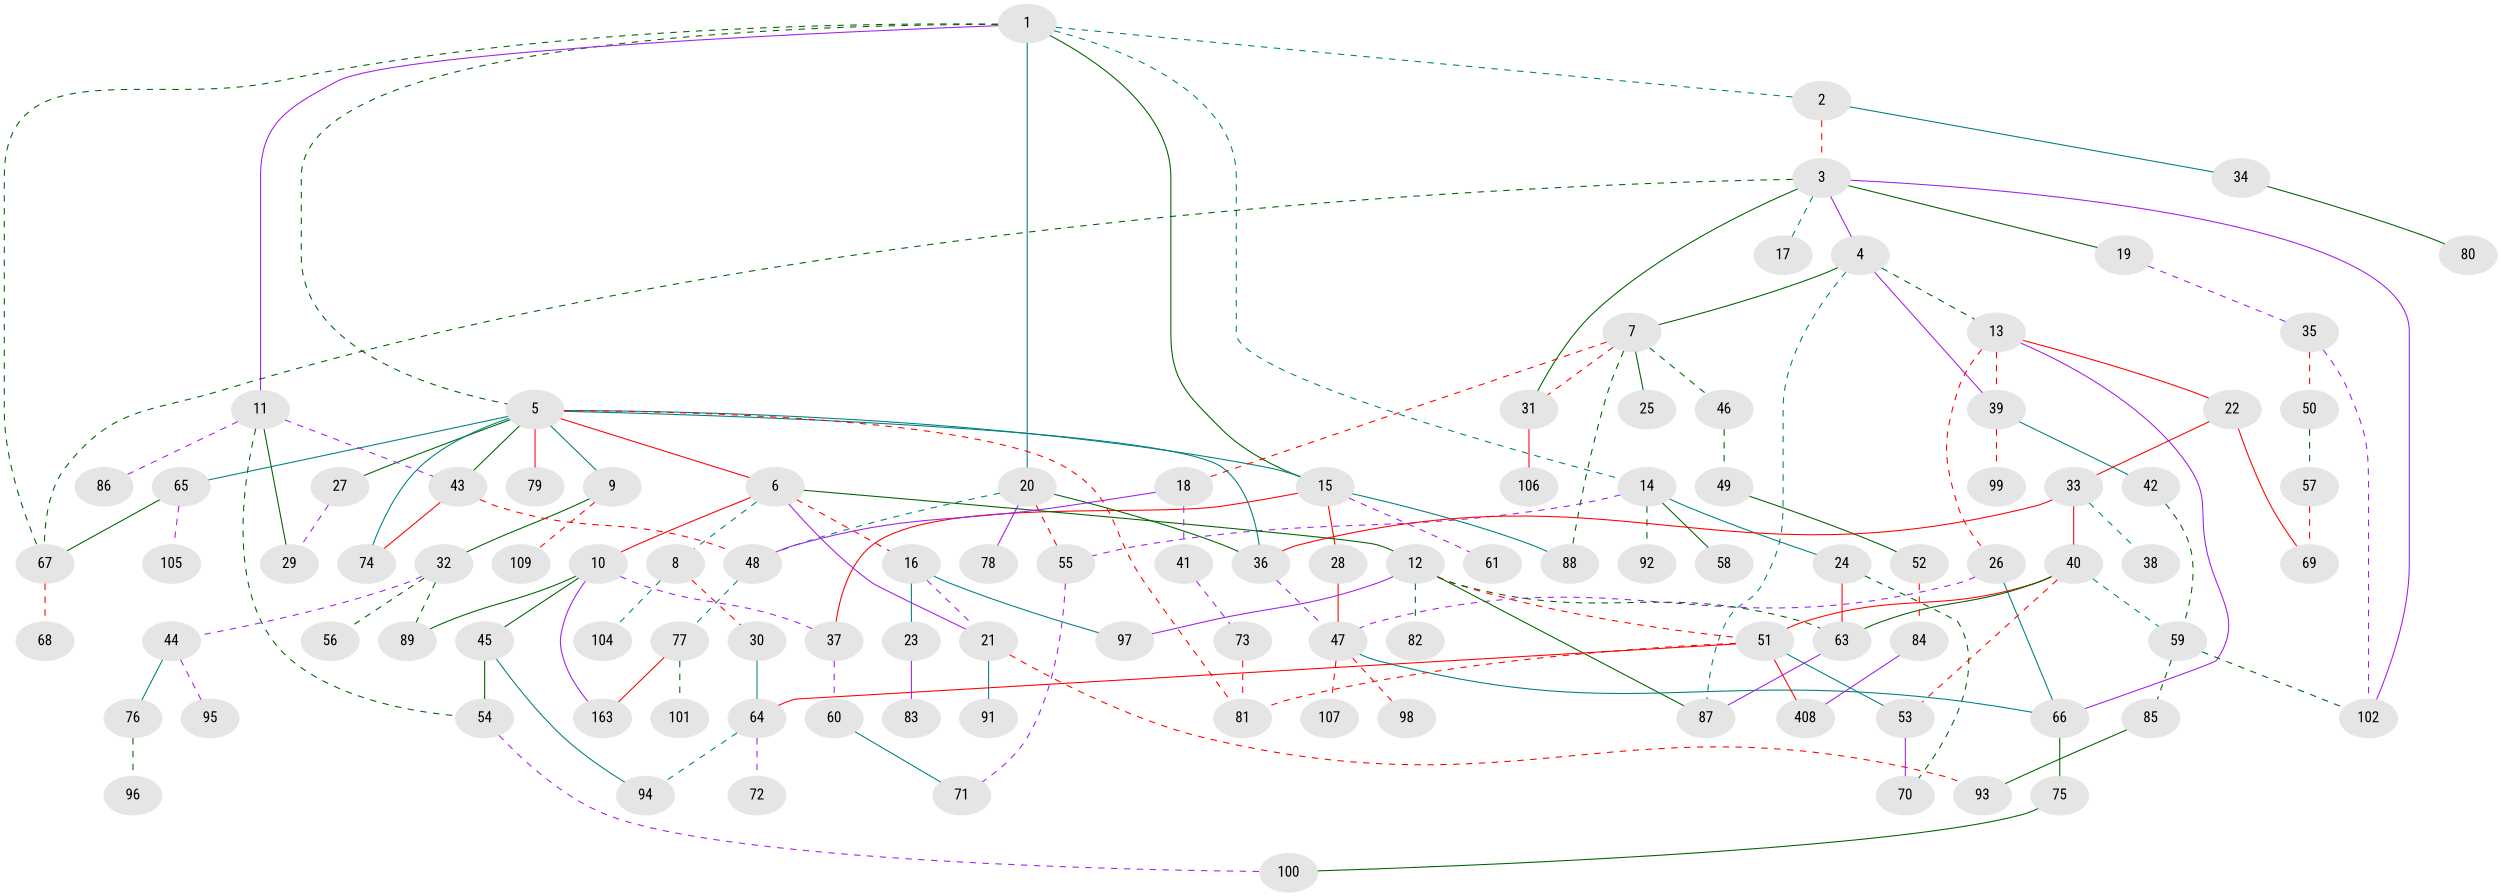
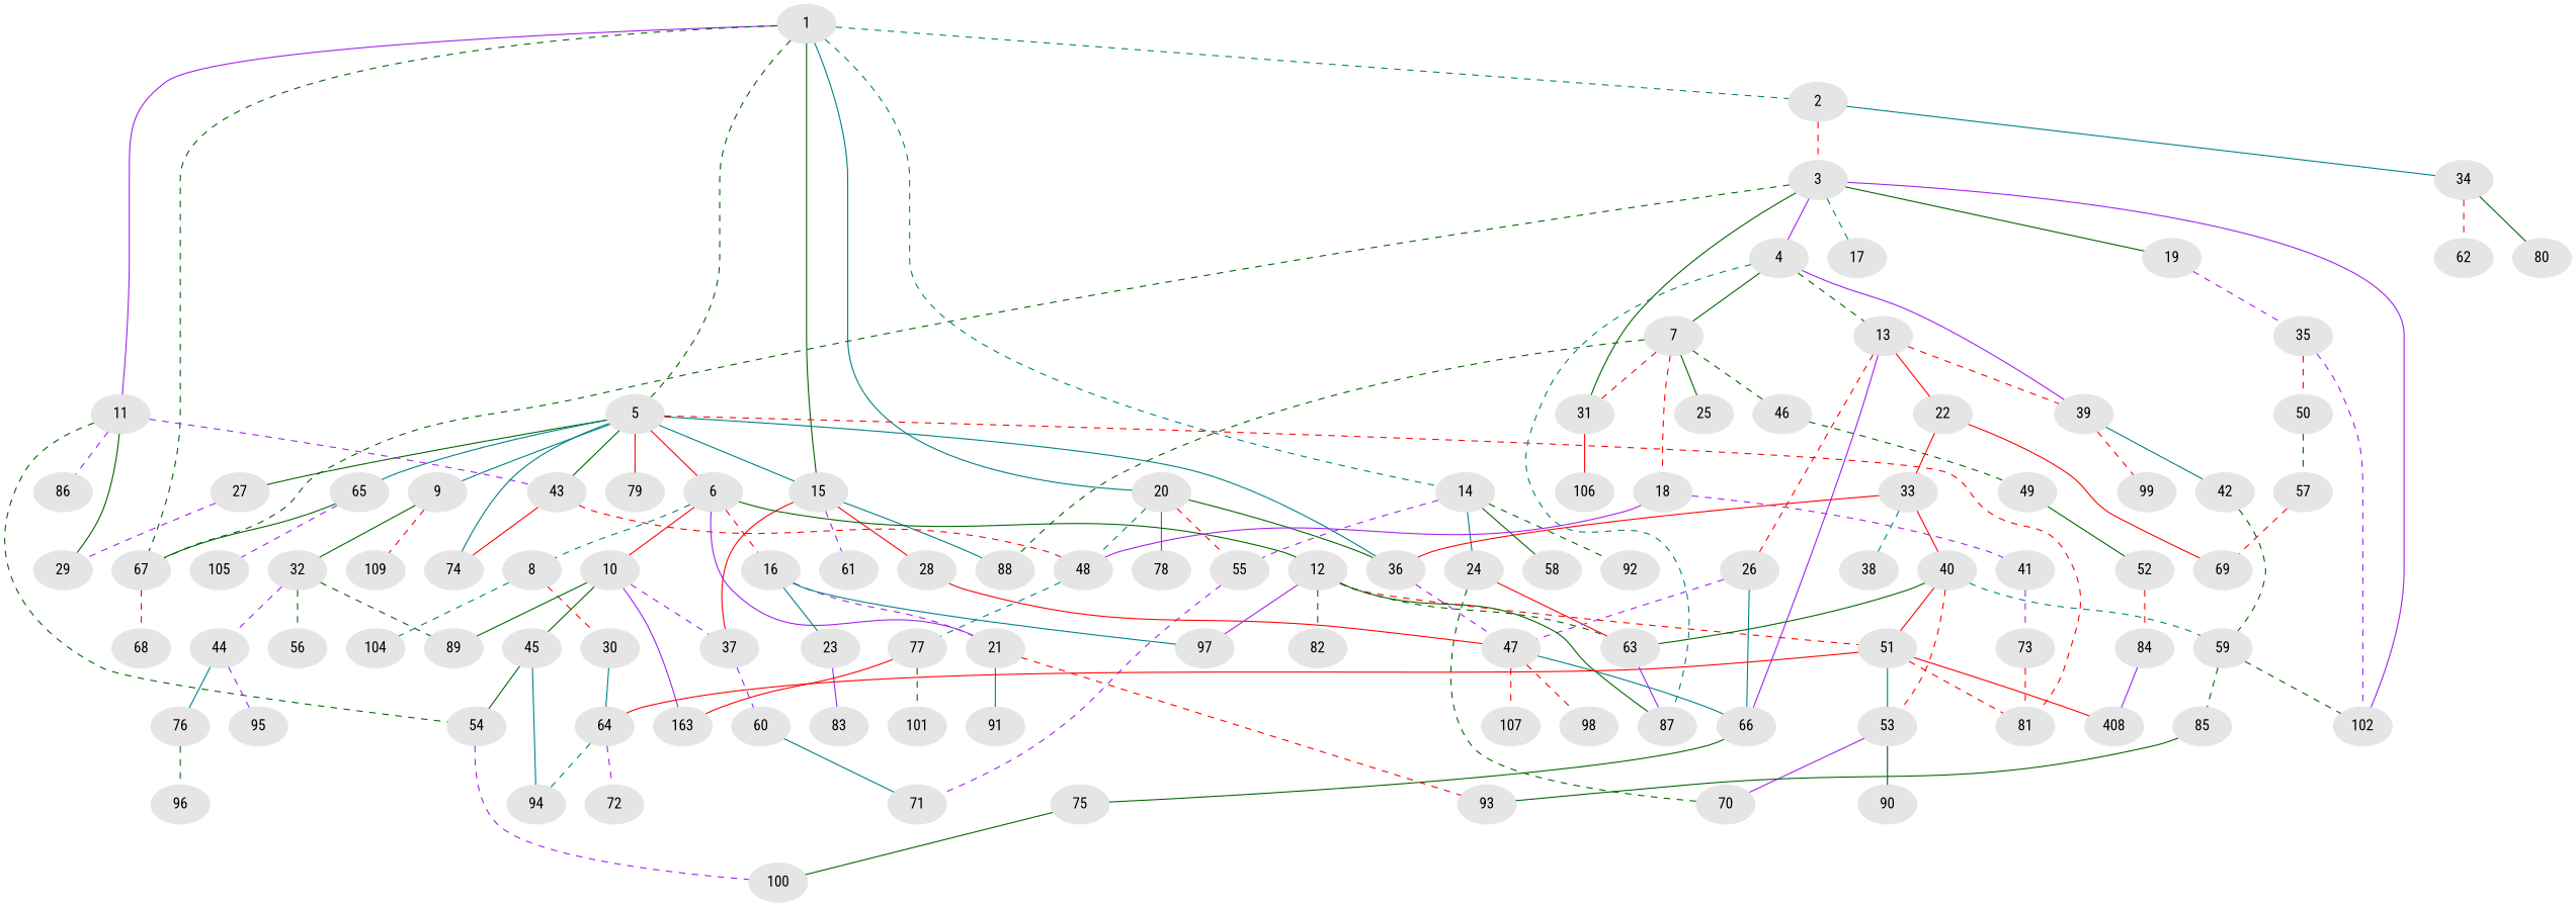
  graph {
    fontname="Roboto Condensed"
    node [color=gray90 fontname="Roboto Condensed" style=filled]
    edge [color=darkgreen fontname="Roboto Condensed" style=solid]
    1
    2
    5
    11
    14
    15
    20
    67
    3
    34
    6
    9
    27
    36
    43
    65
    74
    79
    81
    29
    54
    86
    24
    55
    58
    92
    88
    37
    28
    61
    48
    78
    68
    4
    17
    19
    31
    102
+   62
    80
    7
    13
    39
    87
    35
    106
    18
    25
    46
    22
    26
    66
    42
    99
    8
    10
    12
    16
    21
    32
    109
    47
    105
    30
    104
    45
    89
    n68 [label=163]
    51
    63
    82
    97
    23
    91
    93
    41
    49
    64
    44
    56
    60
    94
    100
    53
    n85 [label=408]
    33
    69
    75
    70
    71
    83
    73
    77
    50
    38
    40
    98
    107
    72
    76
    95
    59
    57
+   90
    85
    96
    52
    101
    84
    1 -- 2 [color=teal style=dashed]
    1 -- 5 [style=dashed]
    1 -- 11 [color=purple]
    1 -- 14 [color=teal style=dashed]
    1 -- 15
    1 -- 20 [color=teal]
    1 -- 67 [style=dashed]
    2 -- 3 [color=red style=dashed]
    2 -- 34 [color=teal]
    5 -- 15 [color=teal]
    5 -- 6 [color=red]
    5 -- 9 [color=teal]
    5 -- 27
    5 -- 36 [color=teal]
    5 -- 43
    5 -- 65 [color=teal]
    5 -- 74 [color=teal]
    5 -- 79 [color=red]
    5 -- 81 [color=red style=dashed]
    11 -- 43 [color=purple style=dashed]
    11 -- 29
    11 -- 54 [style=dashed]
    11 -- 86 [color=purple style=dashed]
    14 -- 24 [color=teal]
    14 -- 55 [color=purple style=dashed]
    14 -- 58
    14 -- 92 [style=dashed]
    15 -- 88 [color=teal]
    15 -- 37 [color=red]
    15 -- 28 [color=red]
    15 -- 61 [color=purple style=dashed]
    20 -- 36
    20 -- 55 [color=red style=dashed]
    20 -- 48 [color=teal style=dashed]
    20 -- 78 [color=purple]
    67 -- 68 [color=red style=dashed]
    3 -- 67 [style=dashed]
    3 -- 4 [color=purple]
    3 -- 17 [color=teal style=dashed]
    3 -- 19
    3 -- 31
    3 -- 102 [color=purple]
+   34 -- 62 [color=red style=dashed]
    34 -- 80
    6 -- 8 [color=teal style=dashed]
    6 -- 10 [color=red]
    6 -- 12
    6 -- 16 [color=red style=dashed]
    6 -- 21 [color=purple]
    9 -- 32
    9 -- 109 [color=red style=dashed]
    27 -- 29 [color=purple style=dashed]
    36 -- 47 [color=purple style=dashed]
    43 -- 74 [color=red]
    43 -- 48 [color=red style=dashed]
    65 -- 67
    65 -- 105 [color=purple style=dashed]
    54 -- 100 [color=purple style=dashed]
    24 -- 63 [color=red]
    24 -- 70 [style=dashed]
    55 -- 71 [color=purple style=dashed]
    37 -- 60 [color=purple style=dashed]
    28 -- 47 [color=red]
    48 -- 77 [color=teal style=dashed]
    4 -- 7
    4 -- 13 [style=dashed]
    4 -- 39 [color=purple]
    4 -- 87 [color=teal style=dashed]
    19 -- 35 [color=purple style=dashed]
    31 -- 106 [color=red]
    7 -- 88 [style=dashed]
    7 -- 31 [color=red style=dashed]
    7 -- 18 [color=red style=dashed]
    7 -- 25
    7 -- 46 [style=dashed]
    13 -- 39 [color=red style=dashed]
    13 -- 22 [color=red]
    13 -- 26 [color=red style=dashed]
    13 -- 66 [color=purple]
    39 -- 42 [color=teal]
    39 -- 99 [color=red style=dashed]
    35 -- 102 [color=purple style=dashed]
    35 -- 50 [color=red style=dashed]
    18 -- 48 [color=purple]
    18 -- 41 [color=purple style=dashed]
    46 -- 49 [style=dashed]
    22 -- 33 [color=red]
    22 -- 69 [color=red]
    26 -- 66 [color=teal]
    26 -- 47 [color=purple style=dashed]
    66 -- 75
    42 -- 59 [style=dashed]
    8 -- 30 [color=red style=dashed]
    8 -- 104 [color=teal style=dashed]
    10 -- 37 [color=purple style=dashed]
    10 -- 45
    10 -- 89
    10 -- n68 [color=purple]
    12 -- 87
    12 -- 51 [color=red style=dashed]
    12 -- 63 [style=dashed]
    12 -- 82 [style=dashed]
    12 -- 97 [color=purple]
    16 -- 21 [color=purple style=dashed]
    16 -- 97 [color=teal]
    16 -- 23 [color=teal]
    21 -- 91 [color=teal]
    21 -- 93 [color=red style=dashed]
    32 -- 89 [style=dashed]
    32 -- 44 [color=purple style=dashed]
    32 -- 56 [style=dashed]
    47 -- 66 [color=teal]
    47 -- 98 [color=red style=dashed]
    47 -- 107 [color=red style=dashed]
    30 -- 64 [color=teal]
    45 -- 54
    45 -- 94 [color=teal]
    51 -- 81 [color=red style=dashed]
    51 -- 64 [color=red]
    51 -- 53 [color=teal]
    51 -- n85 [color=red]
    63 -- 87 [color=purple]
    23 -- 83 [color=purple]
    41 -- 73 [color=purple style=dashed]
    49 -- 52
    64 -- 94 [color=teal style=dashed]
    64 -- 72 [color=purple style=dashed]
    44 -- 76 [color=teal]
    44 -- 95 [color=purple style=dashed]
    60 -- 71 [color=teal]
    53 -- 70 [color=purple]
+   53 -- 90
    33 -- 36 [color=red]
    33 -- 38 [color=teal style=dashed]
    33 -- 40 [color=red]
    75 -- 100
    73 -- 81 [color=red style=dashed]
    77 -- n68 [color=red]
    77 -- 101 [style=dashed]
    50 -- 57 [style=dashed]
    40 -- 51 [color=red]
    40 -- 63
    40 -- 53 [color=red style=dashed]
    40 -- 59 [color=teal style=dashed]
    76 -- 96 [style=dashed]
    59 -- 102 [style=dashed]
    59 -- 85 [style=dashed]
    57 -- 69 [color=red style=dashed]
    85 -- 93
    52 -- 84 [color=red style=dashed]
    84 -- n85 [color=purple]
  }
